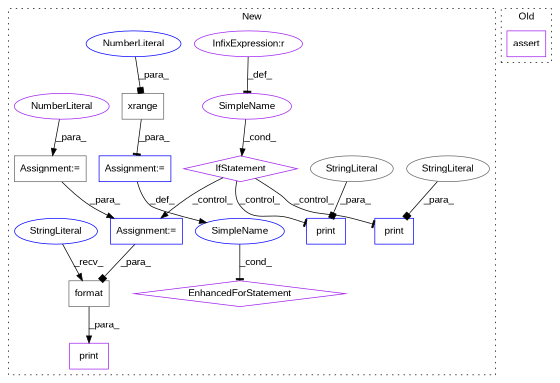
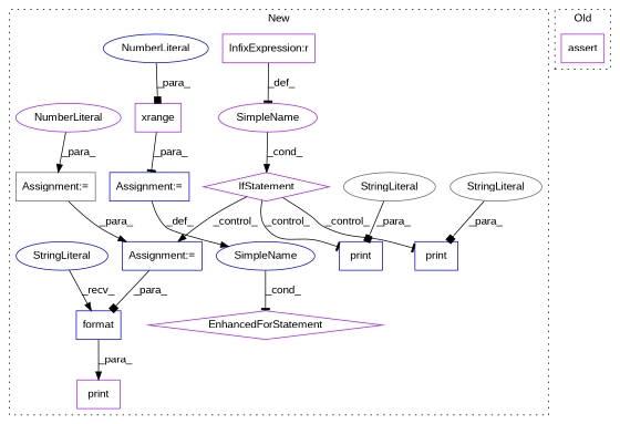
  digraph {
    fontname="Liberation Sans"
    node [a=32 color=purple fontname="Liberation Sans" l=1 s="692,762" shape=box]
    edge [arrowhead=normal fontname="Liberation Sans"]
    n1 [color=blue l="6,1" label=print s="1482,1496"]
    n2 [a=45 color=gray40 l=8 label=StringLiteral s=1488 shape=ellipse]
    n3 [a=25 l="4,2" label=IfStatement s="1426,1451" shape=diamond]
    n4 [a=42 label=SimpleName shape=ellipse l="" s=""]
-   n5 [a=27 l=3 label="InfixExpression:r" s=1444 shape=ellipse]
+   n5 [a=27 l=3 label="InfixExpression:r" s=1444]
    n6 [a=7 color=blue l=2 label="Assignment:=" s=1469]
    n7 [color=blue l="6,1" label=print s="1523,1537"]
    n8 [a=42 color=blue label=SimpleName s=749 shape=ellipse]
    n9 [a=45 color=gray40 l=8 label=StringLiteral s=1529 shape=ellipse]
    n10 [a=70 l="53,2" label=EnhancedForStatement shape=diamond]
    n11 [l="6,1" label=print s="1558,1611"]
-   n12 [color=gray40 l="7,1" label=xrange s="753,761"]
+   n12 [l="7,1" label=xrange s="753,761"]
    n13 [a=34 color=blue label=NumberLiteral s=760 shape=ellipse]
    n14 [a=7 color=gray40 label="Assignment:=" s=684]
    n15 [a=34 label=NumberLiteral s=685 shape=ellipse]
    n16 [a=7 color=blue l="53,2" label="Assignment:="]
-   n17 [color=gray40 l="7,1" label=format s="1597,1610"]
+   n17 [color=blue l="7,1" label=format s="1597,1610"]
    n18 [a=45 color=blue l=32 label=StringLiteral s=1564 shape=ellipse]
    n19 [l="11,1" label=assert s="1264,1296"]
    subgraph cluster_1 {
      label=New
      style=dotted
      n1
      n2
      n3
      n4
      n5
      n6
      n7
      n8
      n9
      n10
      n11
      n12
      n13
      n14
      n15
      n16
      n17
      n18
    }
    subgraph cluster_2 {
      label=Old
      style=dotted
      n19
    }
    n2 -> n1 [arrowhead=box label=_para_]
    n3 -> n1 [arrowhead=tee label=_control_]
    n3 -> n6 [label=_control_]
    n3 -> n7 [arrowhead=tee label=_control_]
    n4 -> n3 [label=_cond_]
    n5 -> n4 [arrowhead=tee label=_def_]
    n6 -> n17 [arrowhead=box label=_para_]
    n8 -> n10 [arrowhead=tee label=_cond_]
    n9 -> n7 [arrowhead=box label=_para_]
    n12 -> n16 [arrowhead=tee label=_para_]
    n13 -> n12 [arrowhead=box label=_para_]
    n14 -> n6 [label=_para_]
    n15 -> n14 [label=_para_]
    n16 -> n8 [label=_def_]
    n17 -> n11 [label=_para_]
    n18 -> n17 [label=_recv_]
  }
